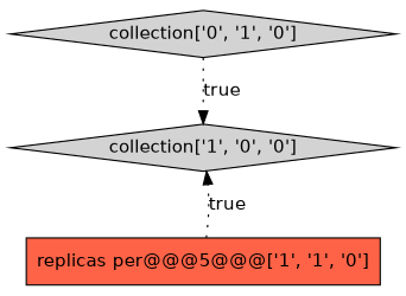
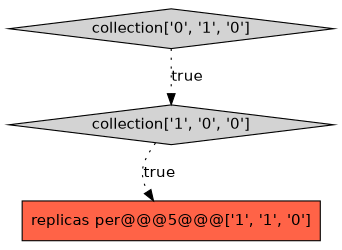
  digraph {
    fontname="DejaVu Sans"
    node [fillcolor=lightgray fontname="DejaVu Sans" shape=diamond style=filled]
    edge [fontname="DejaVu Sans" style=dotted]
    n1 [label="collection['1', '0', '0']"]
    n2 [fillcolor=tomato label="replicas per@@@5@@@['1', '1', '0']" shape=box]
    n3 [label="collection['0', '1', '0']"]
-   n2 -> n1 [label=true]
+   n1 -> n2 [label=true]
    n3 -> n1 [label=true]
  }
